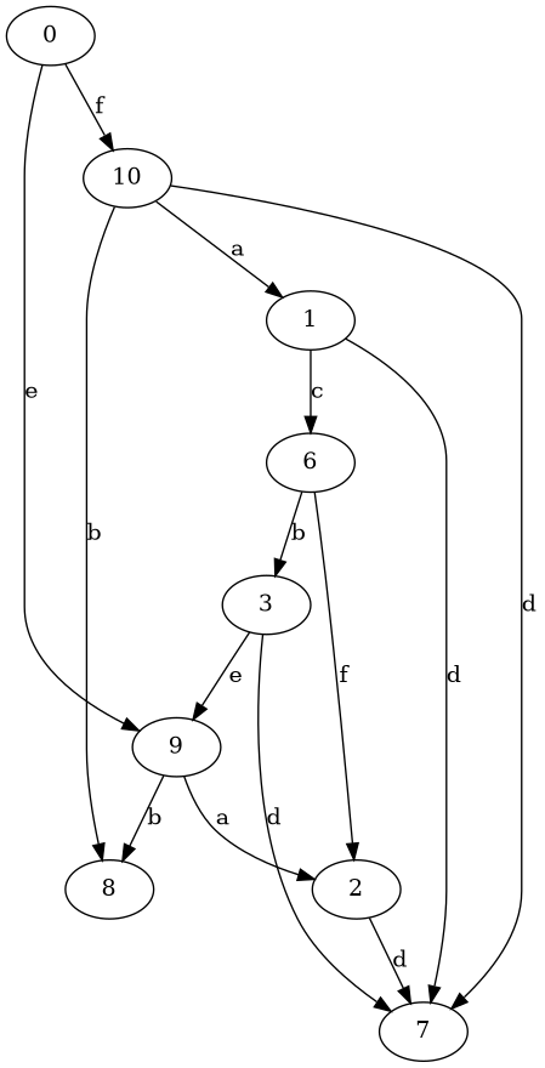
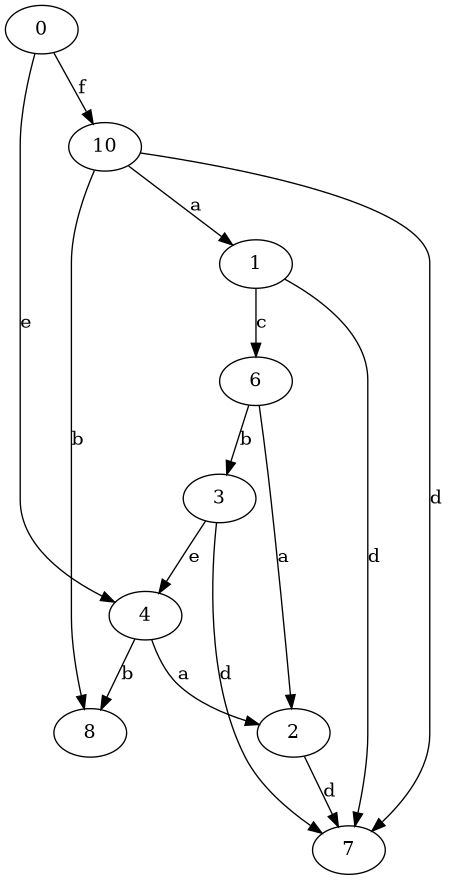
  strict digraph {
    1
    6
    7
    2
    3
-   9
+   9 [label=4]
    n7 [label=8]
    0
    10
    1 -> 6 [label=c]
    1 -> 7 [label=d]
-   6 -> 2 [label=f]
+   6 -> 2 [label=a]
    6 -> 3 [label=b]
    2 -> 7 [label=d]
    3 -> 7 [label=d]
    3 -> 9 [label=e]
    9 -> 2 [label=a]
    9 -> n7 [label=b]
    0 -> 9 [label=e]
    0 -> 10 [label=f]
    10 -> 1 [label=a]
    10 -> 7 [label=d]
    10 -> n7 [label=b]
  }
